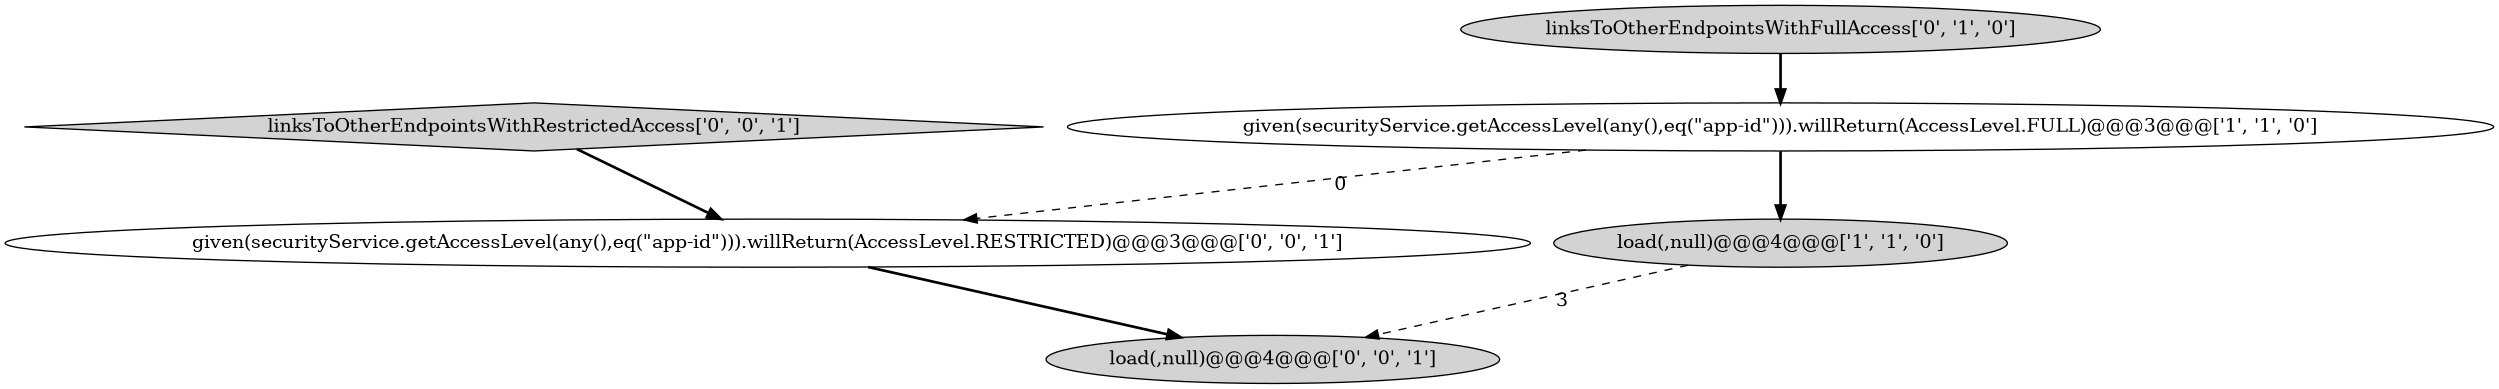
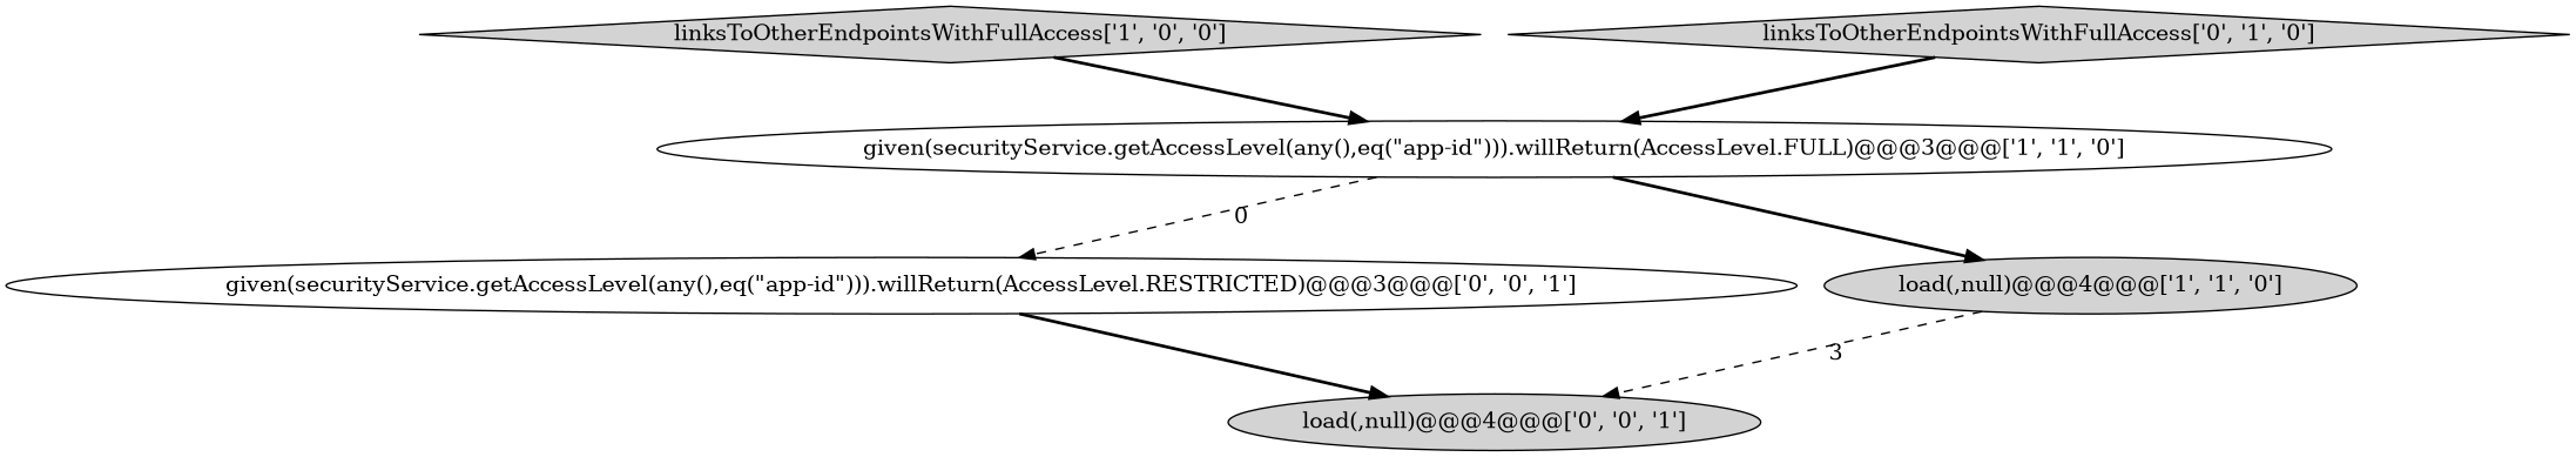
  digraph {
    node [fillcolor=lightgray shape=ellipse style=filled]
    edge [style=bold]
    n1 [label="load(,null)@@@4@@@['0', '0', '1']"]
-   n2 [label="linksToOtherEndpointsWithRestrictedAccess['0', '0', '1']" shape=diamond]
    n3 [fillcolor=white label="given(securityService.getAccessLevel(any(),eq(\"app-id\"))).willReturn(AccessLevel.RESTRICTED)@@@3@@@['0', '0', '1']"]
    n4 [fillcolor=white label="given(securityService.getAccessLevel(any(),eq(\"app-id\"))).willReturn(AccessLevel.FULL)@@@3@@@['1', '1', '0']"]
    n5 [label="load(,null)@@@4@@@['1', '1', '0']"]
-   n7 [label="linksToOtherEndpointsWithFullAccess['0', '1', '0']"]
-   n2 -> n3
+   n6 [label="linksToOtherEndpointsWithFullAccess['1', '0', '0']" shape=diamond]
+   n7 [label="linksToOtherEndpointsWithFullAccess['0', '1', '0']" shape=diamond]
    n3 -> n1
    n4 -> n3 [label=0 style=dashed]
    n4 -> n5
    n5 -> n1 [label=3 style=dashed]
+   n6 -> n4
    n7 -> n4
  }
